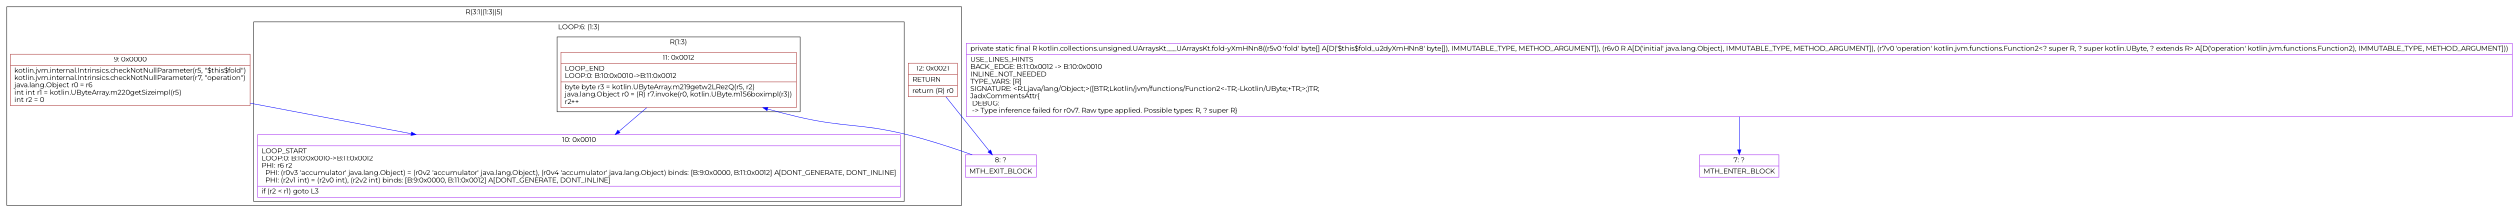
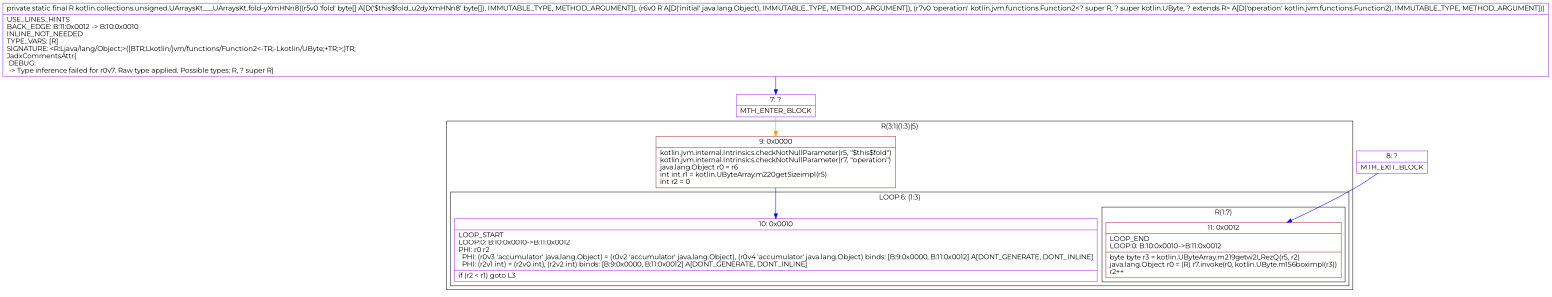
  digraph {
    fontname=Montserrat
    node [color=purple fontname=Montserrat shape=record]
    edge [color=blue fontname=Montserrat]
    n1 [color=brown label="{11\:\ 0x0012|LOOP_END\lLOOP:0: B:10:0x0010\-\>B:11:0x0012\l|byte byte r3 = kotlin.UByteArray.m219getw2LRezQ(r5, r2)\ljava.lang.Object r0 = (R) r7.invoke(r0, kotlin.UByte.m156boximpl(r3))\lr2++\l}"]
-   n2 [label="{10\:\ 0x0010|LOOP_START\lLOOP:0: B:10:0x0010\-\>B:11:0x0012\lPHI: r6 r2 \l  PHI: (r0v3 'accumulator' java.lang.Object) = (r0v2 'accumulator' java.lang.Object), (r0v4 'accumulator' java.lang.Object) binds: [B:9:0x0000, B:11:0x0012] A[DONT_GENERATE, DONT_INLINE]\l  PHI: (r2v1 int) = (r2v0 int), (r2v2 int) binds: [B:9:0x0000, B:11:0x0012] A[DONT_GENERATE, DONT_INLINE]\l|if (r2 \< r1) goto L3\l}"]
+   n2 [label="{10\:\ 0x0010|LOOP_START\lLOOP:0: B:10:0x0010\-\>B:11:0x0012\lPHI: r0 r2 \l  PHI: (r0v3 'accumulator' java.lang.Object) = (r0v2 'accumulator' java.lang.Object), (r0v4 'accumulator' java.lang.Object) binds: [B:9:0x0000, B:11:0x0012] A[DONT_GENERATE, DONT_INLINE]\l  PHI: (r2v1 int) = (r2v0 int), (r2v2 int) binds: [B:9:0x0000, B:11:0x0012] A[DONT_GENERATE, DONT_INLINE]\l|if (r2 \< r1) goto L3\l}"]
    n3 [color=brown label="{9\:\ 0x0000|kotlin.jvm.internal.Intrinsics.checkNotNullParameter(r5, \"$this$fold\")\lkotlin.jvm.internal.Intrinsics.checkNotNullParameter(r7, \"operation\")\ljava.lang.Object r0 = r6\lint int r1 = kotlin.UByteArray.m220getSizeimpl(r5)\lint r2 = 0\l}"]
-   n4 [color=brown label="{12\:\ 0x0021|RETURN\l|return (R) r0\l}"]
    n5 [label="{8\:\ ?|MTH_EXIT_BLOCK\l}"]
    n6 [label="{7\:\ ?|MTH_ENTER_BLOCK\l}"]
    n7 [label="{private static final R kotlin.collections.unsigned.UArraysKt___UArraysKt.fold\-yXmHNn8((r5v0 'fold' byte[] A[D('$this$fold_u2dyXmHNn8' byte[]), IMMUTABLE_TYPE, METHOD_ARGUMENT]), (r6v0 R A[D('initial' java.lang.Object), IMMUTABLE_TYPE, METHOD_ARGUMENT]), (r7v0 'operation' kotlin.jvm.functions.Function2\<? super R, ? super kotlin.UByte, ? extends R\> A[D('operation' kotlin.jvm.functions.Function2), IMMUTABLE_TYPE, METHOD_ARGUMENT]))  | USE_LINES_HINTS\lBACK_EDGE: B:11:0x0012 \-\> B:10:0x0010\lINLINE_NOT_NEEDED\lTYPE_VARS: [R]\lSIGNATURE: \<R:Ljava\/lang\/Object;\>([BTR;Lkotlin\/jvm\/functions\/Function2\<\-TR;\-Lkotlin\/UByte;+TR;\>;)TR;\lJadxCommentsAttr\{\l DEBUG: \l \-\> Type inference failed for r0v7. Raw type applied. Possible types: R, ? super R\}\l}"]
    subgraph cluster_1 {
      label="R(3:1|(1:3)|5)"
      n3
-     n4
      subgraph cluster_2 {
        label="LOOP:6: (1:3)"
        n2
        subgraph cluster_3 {
-         label="R(1:3)"
+         label="R(1:7)"
          n1
        }
      }
    }
-   n1 -> n2
    n3 -> n2
-   n4 -> n5
    n5 -> n1
+   n6 -> n3 [color=darkorange]
    n7 -> n6
  }
